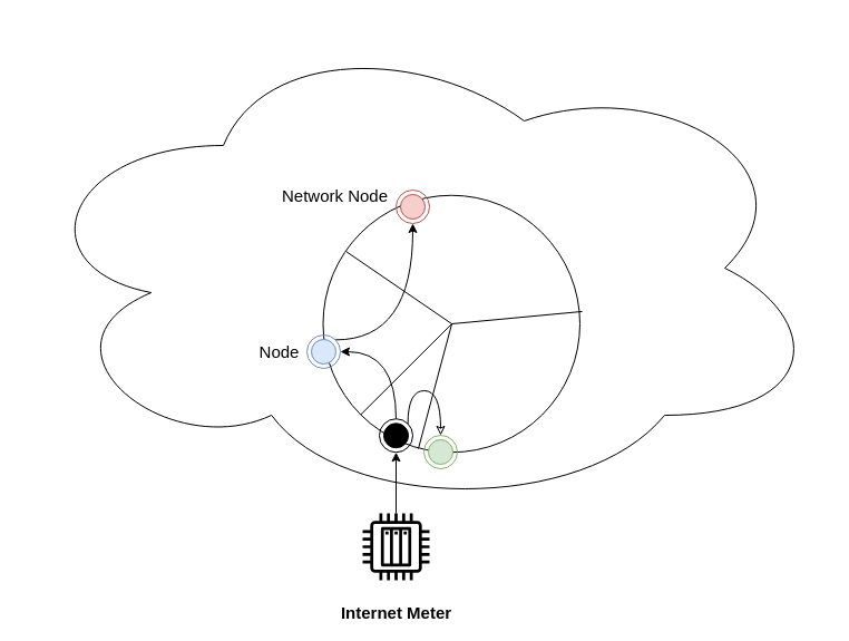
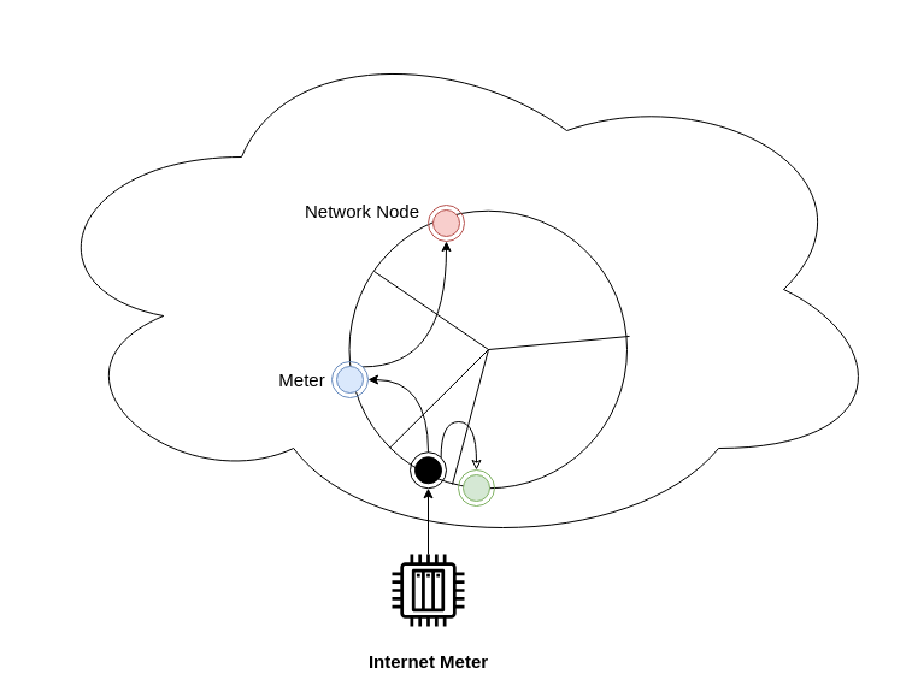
  <mxCell id="0" />
  <mxCell id="1" parent="0" />
  <mxCell id="2" value="" style="ellipse;shape=cloud;whiteSpace=wrap;html=1;fillColor=none;" vertex="1" parent="1"><mxGeometry x="20" y="20" width="720" height="440" as="geometry" /></mxCell>
  <mxCell id="3" value="" style="ellipse;whiteSpace=wrap;html=1;aspect=fixed;" vertex="1" parent="1"><mxGeometry x="289.5" y="174.75" width="230.5" height="230.5" as="geometry" /></mxCell>
  <mxCell id="4" style="edgeStyle=orthogonalEdgeStyle;rounded=0;orthogonalLoop=1;jettySize=auto;html=1;entryX=1;entryY=0;entryDx=0;entryDy=0;curved=1;startArrow=classic;startFill=0;endArrow=none;" edge="1" parent="1" source="5" target="7"><mxGeometry relative="1" as="geometry"><Array as="points"><mxPoint x="395" y="350" /><mxPoint x="366" y="350" /></Array></mxGeometry></mxCell>
  <mxCell id="5" value="" style="ellipse;html=1;shape=endState;fillColor=#d5e8d4;strokeColor=#82b366;" vertex="1" parent="1"><mxGeometry x="380" y="390" width="30" height="30" as="geometry" /></mxCell>
  <mxCell id="6" style="edgeStyle=orthogonalEdgeStyle;rounded=0;orthogonalLoop=1;jettySize=auto;html=1;entryX=1;entryY=0.5;entryDx=0;entryDy=0;exitX=0.5;exitY=0;exitDx=0;exitDy=0;curved=1;" edge="1" parent="1" source="7" target="11"><mxGeometry relative="1" as="geometry" /></mxCell>
  <mxCell id="7" value="" style="ellipse;html=1;shape=endState;fillColor=strokeColor;" vertex="1" parent="1"><mxGeometry x="340" y="375.25" width="30" height="30" as="geometry" /></mxCell>
  <mxCell id="8" style="edgeStyle=orthogonalEdgeStyle;rounded=0;orthogonalLoop=1;jettySize=auto;html=1;entryX=0.5;entryY=1;entryDx=0;entryDy=0;" edge="1" parent="1" source="9" target="7"><mxGeometry relative="1" as="geometry" /></mxCell>
  <mxCell id="9" value="&lt;h3&gt;&lt;font style=&quot;color: rgb(0, 0, 0); font-size: 15px;&quot;&gt;Internet&amp;nbsp;&lt;/font&gt;&lt;span style=&quot;color: light-dark(rgb(0, 0, 0), rgb(237, 237, 237)); font-size: 15px; background-color: transparent;&quot;&gt;Meter&lt;/span&gt;&lt;/h3&gt;" style="sketch=0;outlineConnect=0;dashed=0;verticalLabelPosition=bottom;verticalAlign=top;align=center;html=1;fontSize=12;fontStyle=0;aspect=fixed;pointerEvents=1;shape=mxgraph.aws4.iot_thing_plc;fillColor=light-dark(#000000, #198cc4);fontColor=#ffffff;strokeColor=#006EAF;" vertex="1" parent="1"><mxGeometry x="325" y="460" width="60" height="60" as="geometry" /></mxCell>
  <mxCell id="10" style="edgeStyle=orthogonalEdgeStyle;rounded=0;orthogonalLoop=1;jettySize=auto;html=1;entryX=0.5;entryY=1;entryDx=0;entryDy=0;exitX=1;exitY=0;exitDx=0;exitDy=0;curved=1;" edge="1" parent="1" source="11" target="12"><mxGeometry relative="1" as="geometry" /></mxCell>
  <mxCell id="11" value="" style="ellipse;html=1;shape=endState;fillColor=#dae8fc;strokeColor=#6c8ebf;" vertex="1" parent="1"><mxGeometry x="275" y="300" width="30" height="30" as="geometry" /></mxCell>
  <mxCell id="12" value="" style="ellipse;html=1;shape=endState;fillColor=#f8cecc;strokeColor=#b85450;" vertex="1" parent="1"><mxGeometry x="355" y="170" width="30" height="30" as="geometry" /></mxCell>
- <mxCell id="13" value="&lt;font style=&quot;font-size: 15px;&quot;&gt;Node&lt;/font&gt;" style="text;html=1;align=center;verticalAlign=middle;resizable=0;points=[];autosize=1;strokeColor=none;fillColor=none;" vertex="1" parent="1"><mxGeometry x="220" y="300" width="60" height="30" as="geometry" /></mxCell>
+ <mxCell id="13" value="&lt;font style=&quot;font-size: 15px;&quot;&gt;Meter&lt;/font&gt;" style="text;html=1;align=center;verticalAlign=middle;resizable=0;points=[];autosize=1;strokeColor=none;fillColor=none;" vertex="1" parent="1"><mxGeometry x="220" y="300" width="60" height="30" as="geometry" /></mxCell>
  <mxCell id="14" value="&lt;font style=&quot;font-size: 15px;&quot;&gt;Network Node&lt;/font&gt;" style="text;html=1;align=center;verticalAlign=middle;resizable=0;points=[];autosize=1;strokeColor=none;fillColor=none;" vertex="1" parent="1"><mxGeometry x="240" y="160" width="120" height="30" as="geometry" /></mxCell>
  <mxCell id="15" value="" style="endArrow=none;html=1;rounded=0;exitX=0;exitY=1;exitDx=0;exitDy=0;" edge="1" parent="1" source="3"><mxGeometry width="50" height="50" relative="1" as="geometry"><mxPoint x="370" y="355" as="sourcePoint" /><mxPoint x="405" y="290" as="targetPoint" /></mxGeometry></mxCell>
  <mxCell id="16" value="" style="endArrow=none;html=1;rounded=0;exitX=0.371;exitY=0.986;exitDx=0;exitDy=0;exitPerimeter=0;" edge="1" parent="1" source="3"><mxGeometry width="50" height="50" relative="1" as="geometry"><mxPoint x="570" y="516" as="sourcePoint" /><mxPoint x="405" y="290" as="targetPoint" /></mxGeometry></mxCell>
  <mxCell id="17" value="" style="endArrow=none;html=1;rounded=0;exitX=0.089;exitY=0.218;exitDx=0;exitDy=0;exitPerimeter=0;" edge="1" parent="1" source="3"><mxGeometry width="50" height="50" relative="1" as="geometry"><mxPoint x="380" y="386" as="sourcePoint" /><mxPoint x="405" y="290" as="targetPoint" /></mxGeometry></mxCell>
  <mxCell id="18" value="" style="endArrow=none;html=1;rounded=0;entryX=1.009;entryY=0.452;entryDx=0;entryDy=0;entryPerimeter=0;" edge="1" parent="1" target="3"><mxGeometry width="50" height="50" relative="1" as="geometry"><mxPoint x="405" y="290" as="sourcePoint" /><mxPoint x="485" y="360" as="targetPoint" /></mxGeometry></mxCell>
